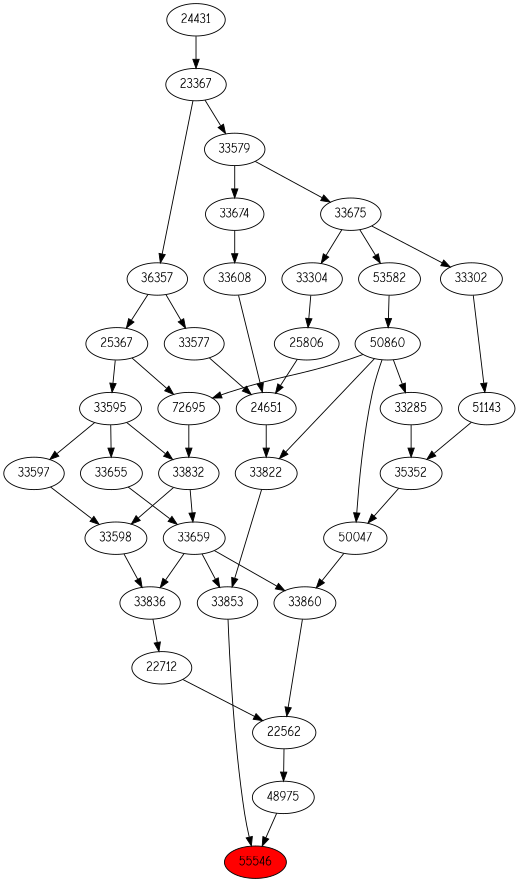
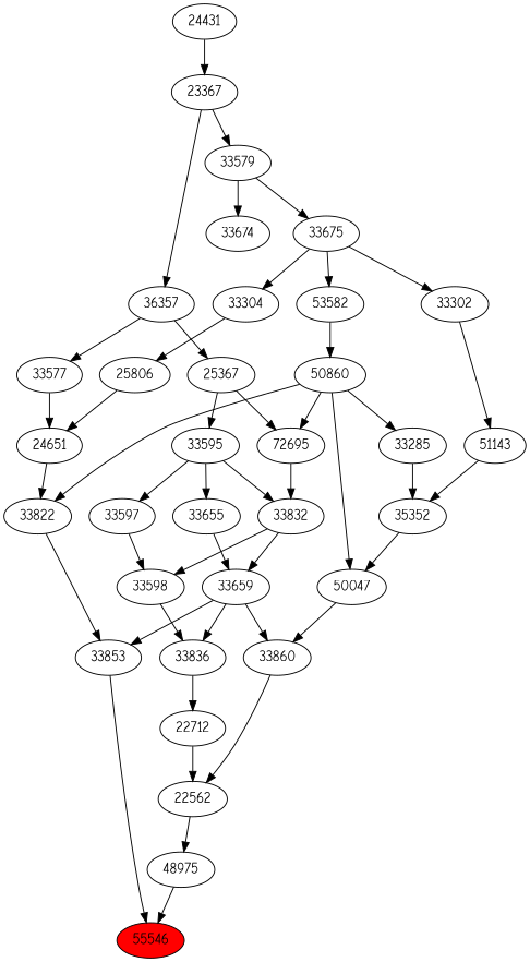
  strict digraph {
    fontname="Comic Neue"
    node [fontname="Comic Neue"]
    edge [fontname="Comic Neue"]
    n1 [fillcolor=red label=55546 style=filled]
    n2 [label=33853]
    n3 [label=48975]
    n4 [label=33659]
    n5 [label=33860]
    n6 [label=33836]
    n7 [label=22562]
    n8 [label=22712]
    n9 [label=33822]
    n10 [label=33655]
    n11 [label=33832]
    n12 [label=33598]
    n13 [label=24651]
    n14 [label=50860]
    n15 [label=72695]
    n16 [label=50047]
    n17 [label=33285]
    n18 [label=35352]
    n19 [label=33595]
    n20 [label=33597]
    n21 [label=25806]
-   n22 [label=33608]
    n23 [label=33577]
    n24 [label=53582]
    n25 [label=25367]
    n26 [label=33304]
    n27 [label=33674]
    n28 [label=36357]
    n29 [label=33675]
    n30 [label=33302]
    n31 [label=51143]
    n32 [label=33579]
    n33 [label=23367]
    n34 [label=24431]
    n2 -> n1
    n3 -> n1
    n4 -> n2
    n4 -> n5
    n4 -> n6
    n5 -> n7
    n6 -> n8
    n7 -> n3
    n8 -> n7
    n9 -> n2
    n10 -> n4
    n11 -> n4
    n11 -> n12
    n12 -> n6
    n13 -> n9
    n14 -> n9
    n14 -> n15
    n14 -> n16
    n14 -> n17
    n15 -> n11
    n16 -> n5
    n17 -> n18
    n18 -> n16
    n19 -> n10
    n19 -> n11
    n19 -> n20
    n20 -> n12
    n21 -> n13
-   n22 -> n13
    n23 -> n13
    n24 -> n14
    n25 -> n15
    n25 -> n19
    n26 -> n21
-   n27 -> n22
    n28 -> n23
    n28 -> n25
    n29 -> n24
    n29 -> n26
    n29 -> n30
    n30 -> n31
    n31 -> n18
    n32 -> n27
    n32 -> n29
    n33 -> n28
    n33 -> n32
    n34 -> n33
  }
